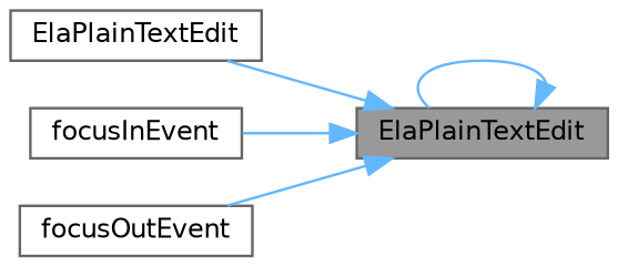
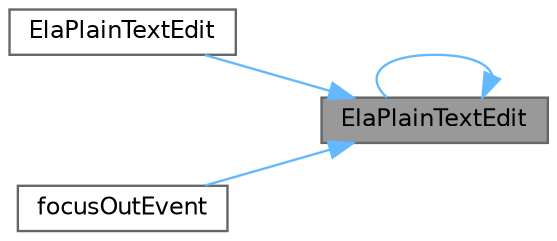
  digraph {
    rankdir=RL
    node [color=grey40 fillcolor=white fontname=Helvetica fontsize=10 shape=box style=filled]
    edge [color=steelblue1 dir=back fontname=Helvetica fontsize=10 labelfontname=Helvetica labelfontsize=10 style=solid]
    n1 [color=gray40 fillcolor=grey60 fontcolor=black height=0.2 label=ElaPlainTextEdit width=0.4]
    n2 [height=0.2 label=ElaPlainTextEdit width=0.4]
-   n3 [height=0.2 label=focusInEvent width=0.4]
    n4 [height=0.2 label=focusOutEvent width=0.4]
    n1 -> n1
    n1 -> n2
-   n1 -> n3
    n1 -> n4
  }
